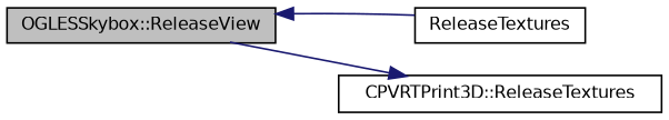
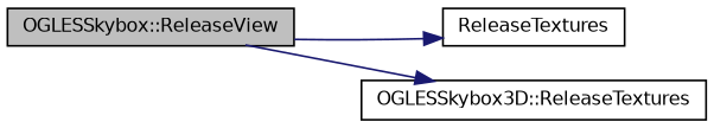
  digraph {
    rankdir=LR
    node [color=black fillcolor=white fontname=Helvetica fontsize=10 shape=record style=filled]
    edge [color=midnightblue fontname=Helvetica fontsize=10 labelfontname=Helvetica labelfontsize=10 style=solid]
    n1 [fillcolor=grey75 fontcolor=black height=0.2 label="OGLESSkybox::ReleaseView" width=0.4]
    n2 [height=0.2 label=ReleaseTextures width=0.4]
-   n3 [height=0.2 label="CPVRTPrint3D::ReleaseTextures" width=0.4]
-   n2 -> n1
+   n3 [height=0.2 label="OGLESSkybox3D::ReleaseTextures" width=0.4]
+   n1 -> n2
    n1 -> n3
  }
